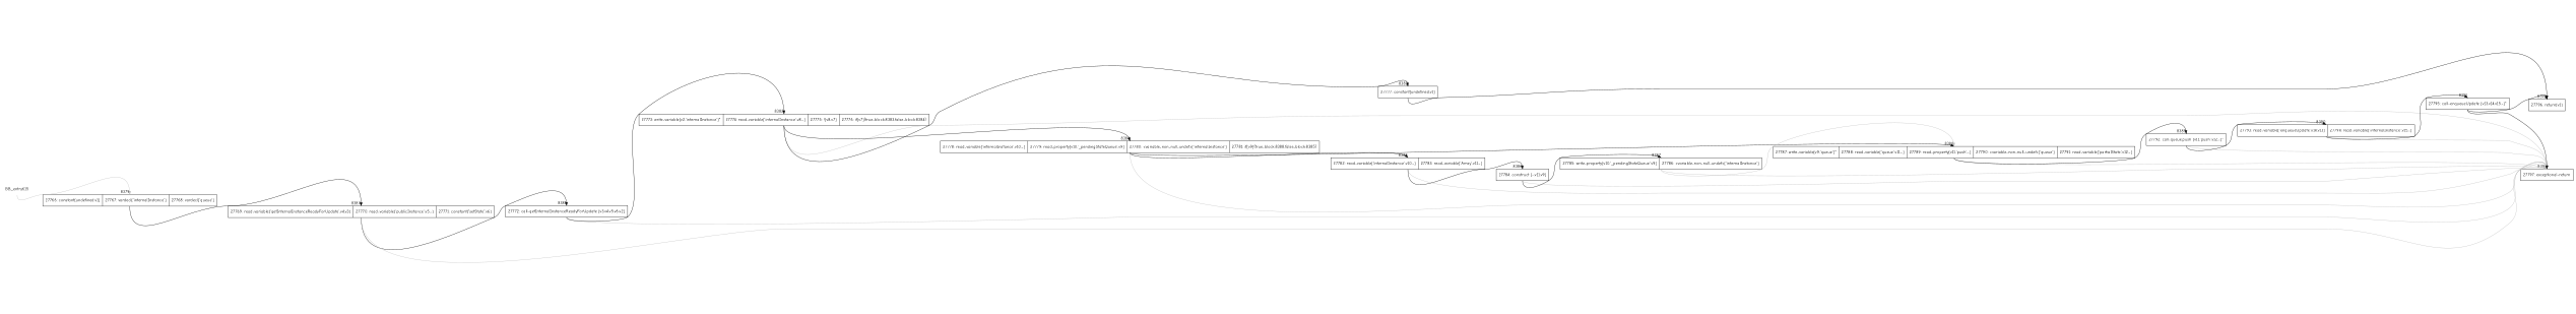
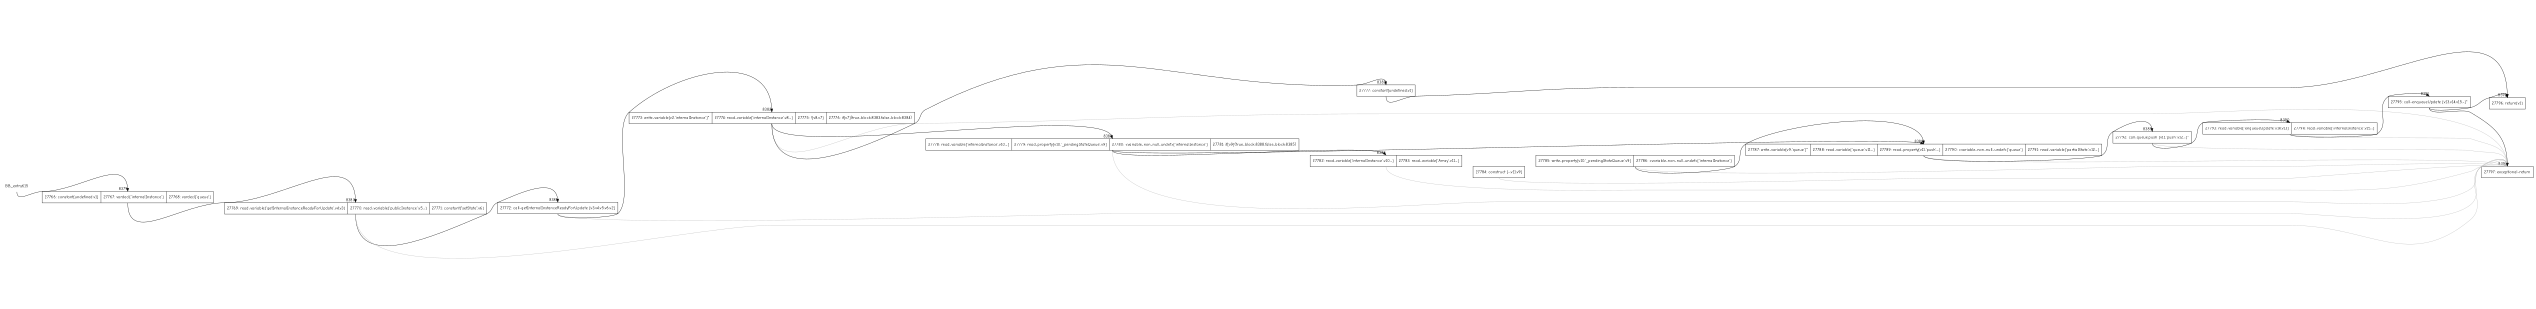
  digraph {
    fontname="Comic Neue"
    rankdir=LR
    node [fontname="Comic Neue" shape=record]
    edge [fontname="Comic Neue" headport=n tailport=s]
    BB_entry615 [shape=none]
    n2 [label="{27766: constant[undefined,v1]|27767: vardecl['internalInstance']|27768: vardecl['queue']}"]
    n3 [label="{27769: read-variable['getInternalInstanceReadyForUpdate',v4,v3]|27770: read-variable['publicInstance',v5,-]|27771: constant[\"setState\",v6]}"]
    n4 [label="{27772: call-getInternalInstanceReadyForUpdate [v3,v4,v5,v6,v2]}"]
    n5 [label="{27797: exceptional-return}"]
    n6 [label="{27773: write-variable[v2,'internalInstance']*|27774: read-variable['internalInstance',v8,-]|27775: ![v8,v7]|27776: if[v7](true-block:8383,false-block:8384)}"]
    n7 [label="{27777: constant[undefined,v1]}"]
    n8 [label="{27778: read-variable['internalInstance',v10,-]|27779: read-property[v10,'_pendingStateQueue',v9]|27780: \<variable-non-null-undef\>['internalInstance']|27781: if[v9](true-block:8388,false-block:8385)}"]
    n9 [label="{27796: return[v1]}"]
    n10 [label="{27787: write-variable[v9,'queue']*|27788: read-variable['queue',v11,-]|27789: read-property[v11,'push',-]|27790: \<variable-non-null-undef\>['queue']|27791: read-variable['partialState',v12,-]}"]
    n11 [label="{27782: read-variable['internalInstance',v10,-]|27783: read-variable['Array',v11,-]}"]
    n12 [label="{27792: call-queue.push [v11,'push',v12,-]*}"]
    n13 [label="{27784: construct [-,v11,v9]}"]
    n14 [label="{27793: read-variable['enqueueUpdate',v14,v13]|27794: read-variable['internalInstance',v15,-]}"]
    n15 [label="{27785: write-property[v10,'_pendingStateQueue',v9]|27786: \<variable-non-null-undef\>['internalInstance']}"]
    n16 [label="{27795: call-enqueueUpdate [v13,v14,v15,-]*}"]
-   BB_entry615 -> n2 [headlabel="    8379" color=gray]
+   BB_entry615 -> n2 [headlabel="    8379"]
    n2 -> n3 [headlabel="      8380"]
    n3 -> n4 [headlabel="      8381"]
    n3 -> n5 [color=gray headlabel="      8393"]
    n4 -> n5 [color=gray]
    n4 -> n6 [headlabel="      8382"]
    n6 -> n5 [color=gray]
    n6 -> n7 [headlabel="      8383"]
    n6 -> n8 [headlabel="      8384"]
    n7 -> n9 [headlabel="      8392"]
    n8 -> n5 [color=gray]
    n8 -> n10 [headlabel="      8388"]
    n8 -> n11 [headlabel="      8385"]
    n10 -> n5 [color=gray]
    n10 -> n12 [headlabel="      8389"]
    n11 -> n5 [color=gray]
-   n11 -> n13 [headlabel="      8386"]
    n12 -> n5 [color=gray]
    n12 -> n14 [headlabel="      8390"]
    n13 -> n5 [color=gray]
-   n13 -> n15 [headlabel="      8387"]
    n14 -> n5 [color=gray]
    n14 -> n16 [headlabel="      8391"]
    n15 -> n5 [color=gray]
-   n15 -> n10 [color=gray]
+   n15 -> n10
    n16 -> n5 [color=black]
    n16 -> n9
  }
